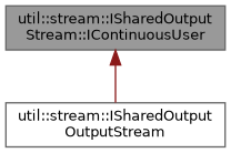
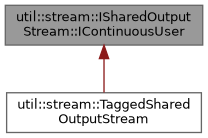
  digraph {
    node [color=gray40 fontname=Helvetica fontsize=10 shape=box style=filled]
    n1 [fillcolor=grey60 fontcolor=black height=0.2 label="util::stream::ISharedOutput\lStream::IContinuousUser" width=0.4]
-   n2 [fillcolor=white height=0.2 label="util::stream::ISharedOutput\lOutputStream" width=0.4]
+   n2 [fillcolor=white height=0.2 label="util::stream::TaggedShared\lOutputStream" width=0.4]
    n1 -> n2 [color=firebrick4 dir=back fontname=Helvetica fontsize=10 labelfontname=Helvetica labelfontsize=10 style=solid]
  }
